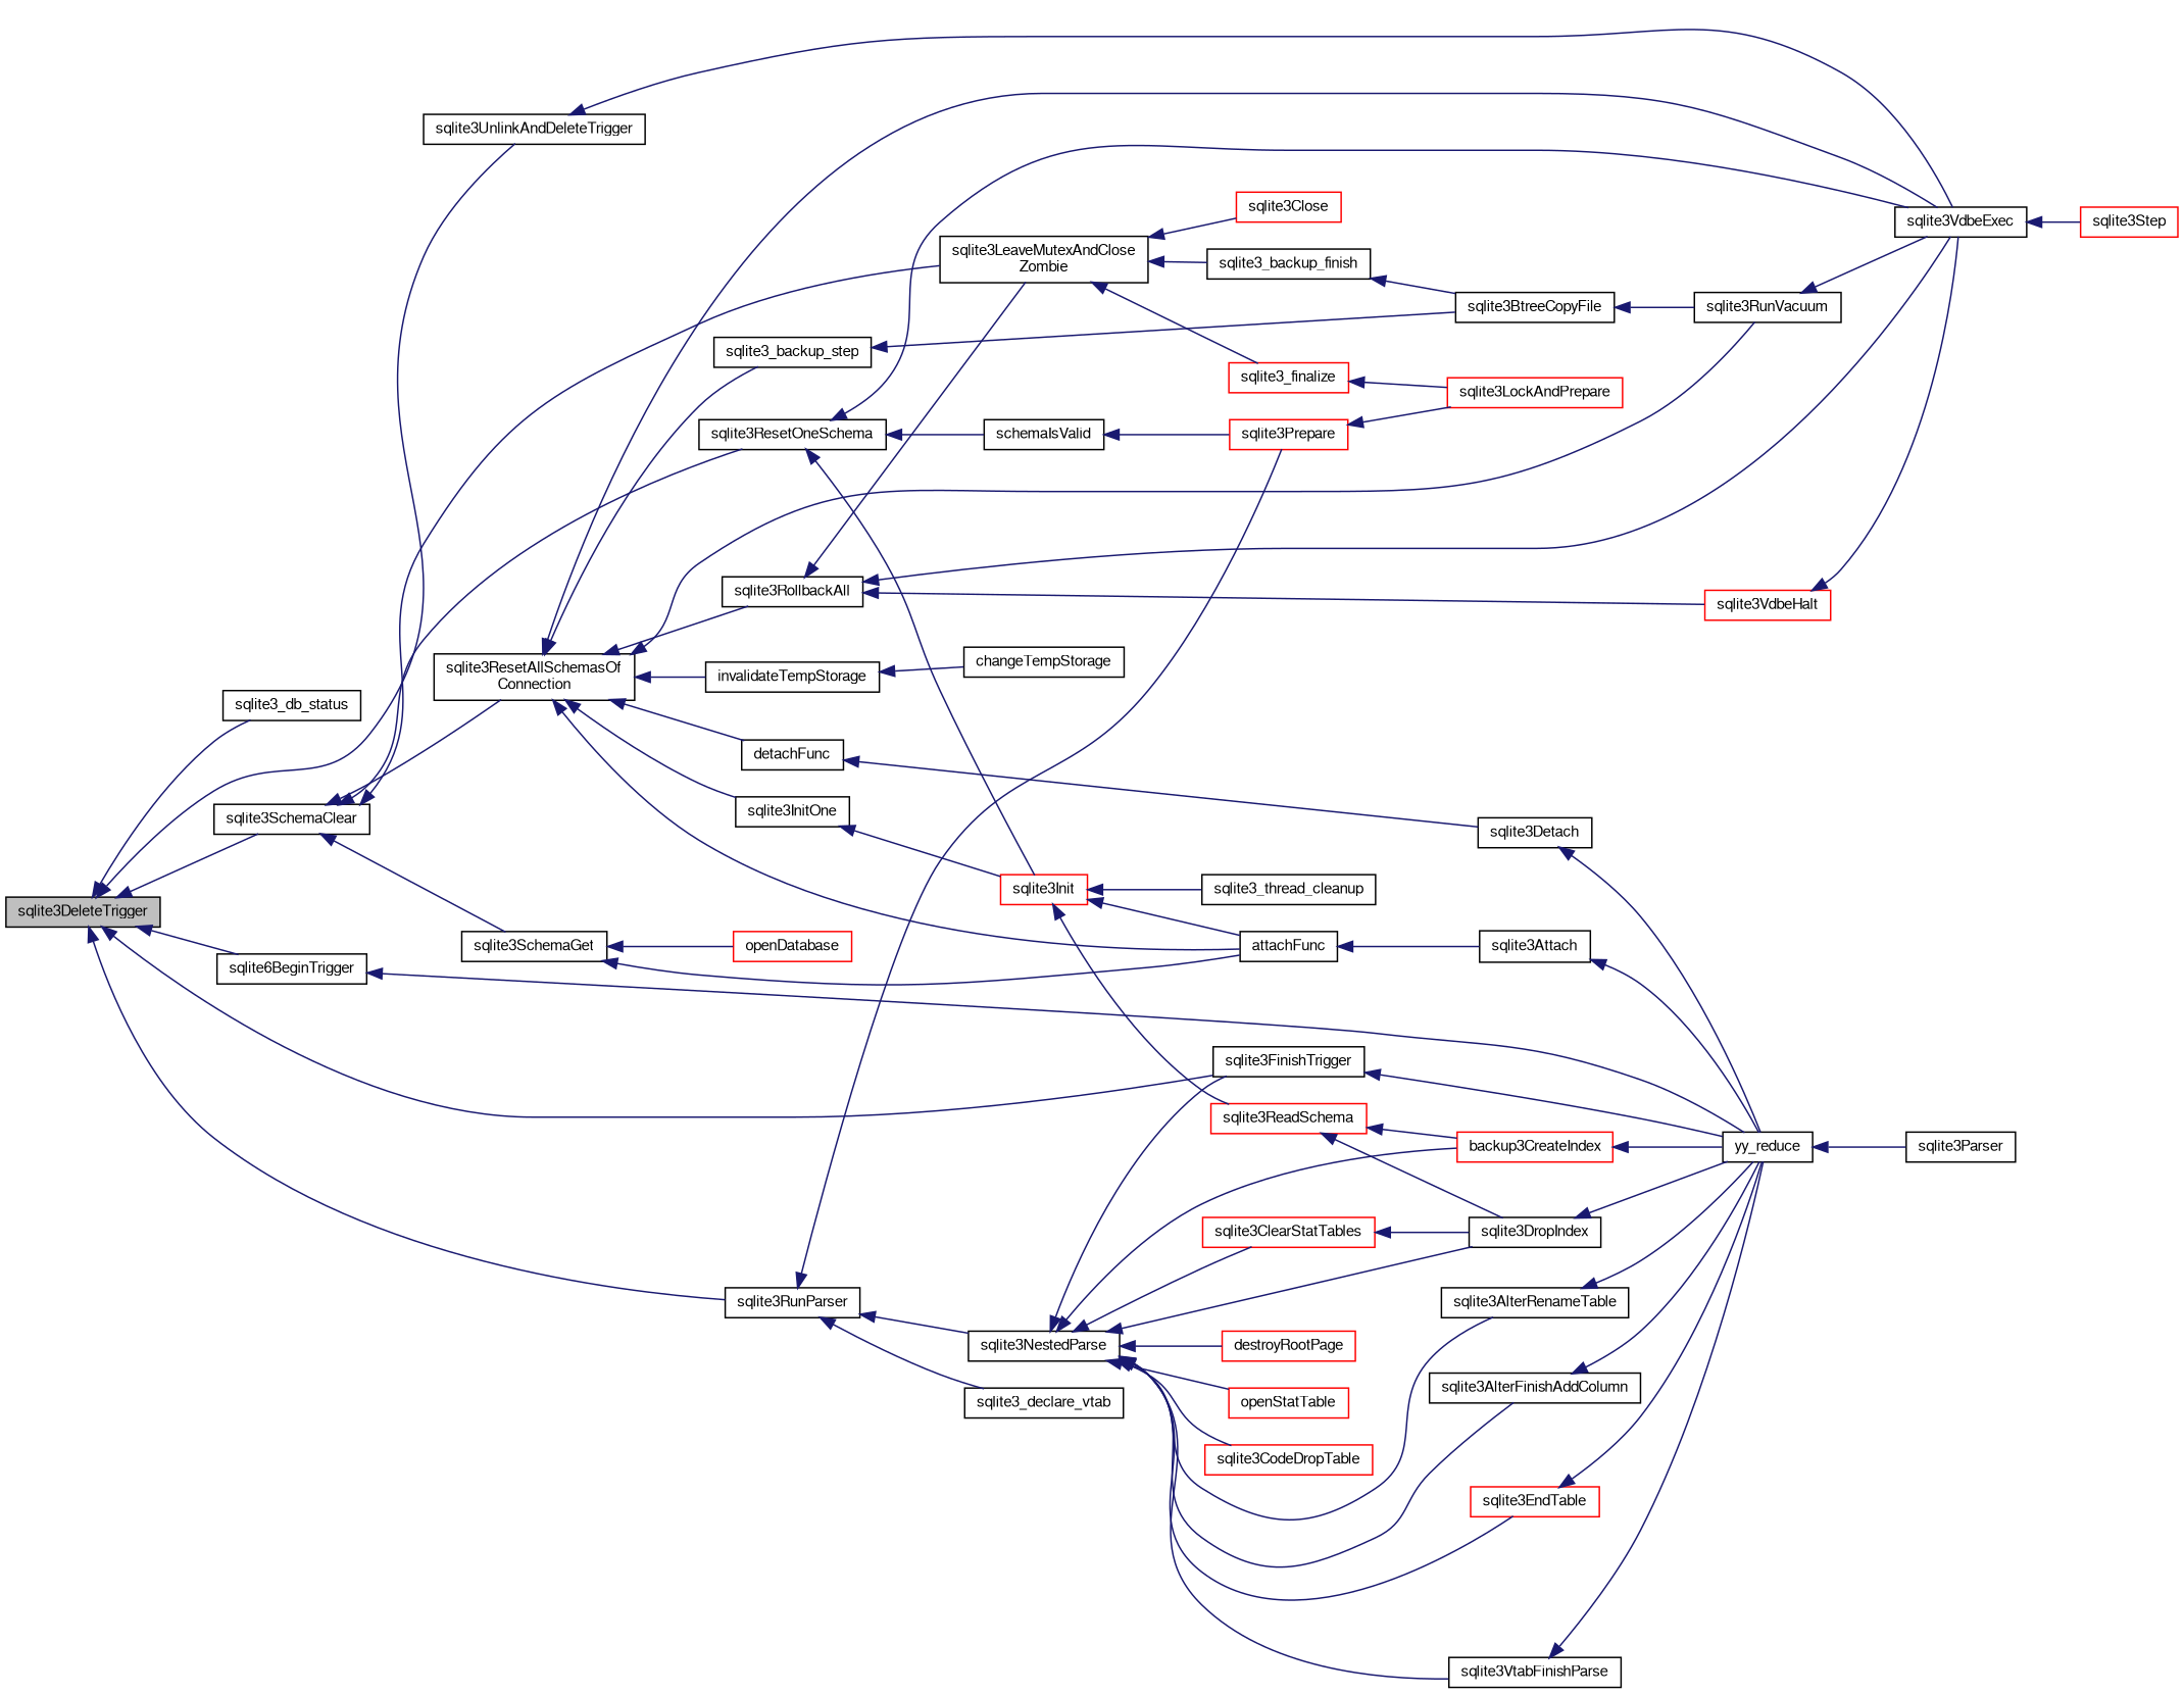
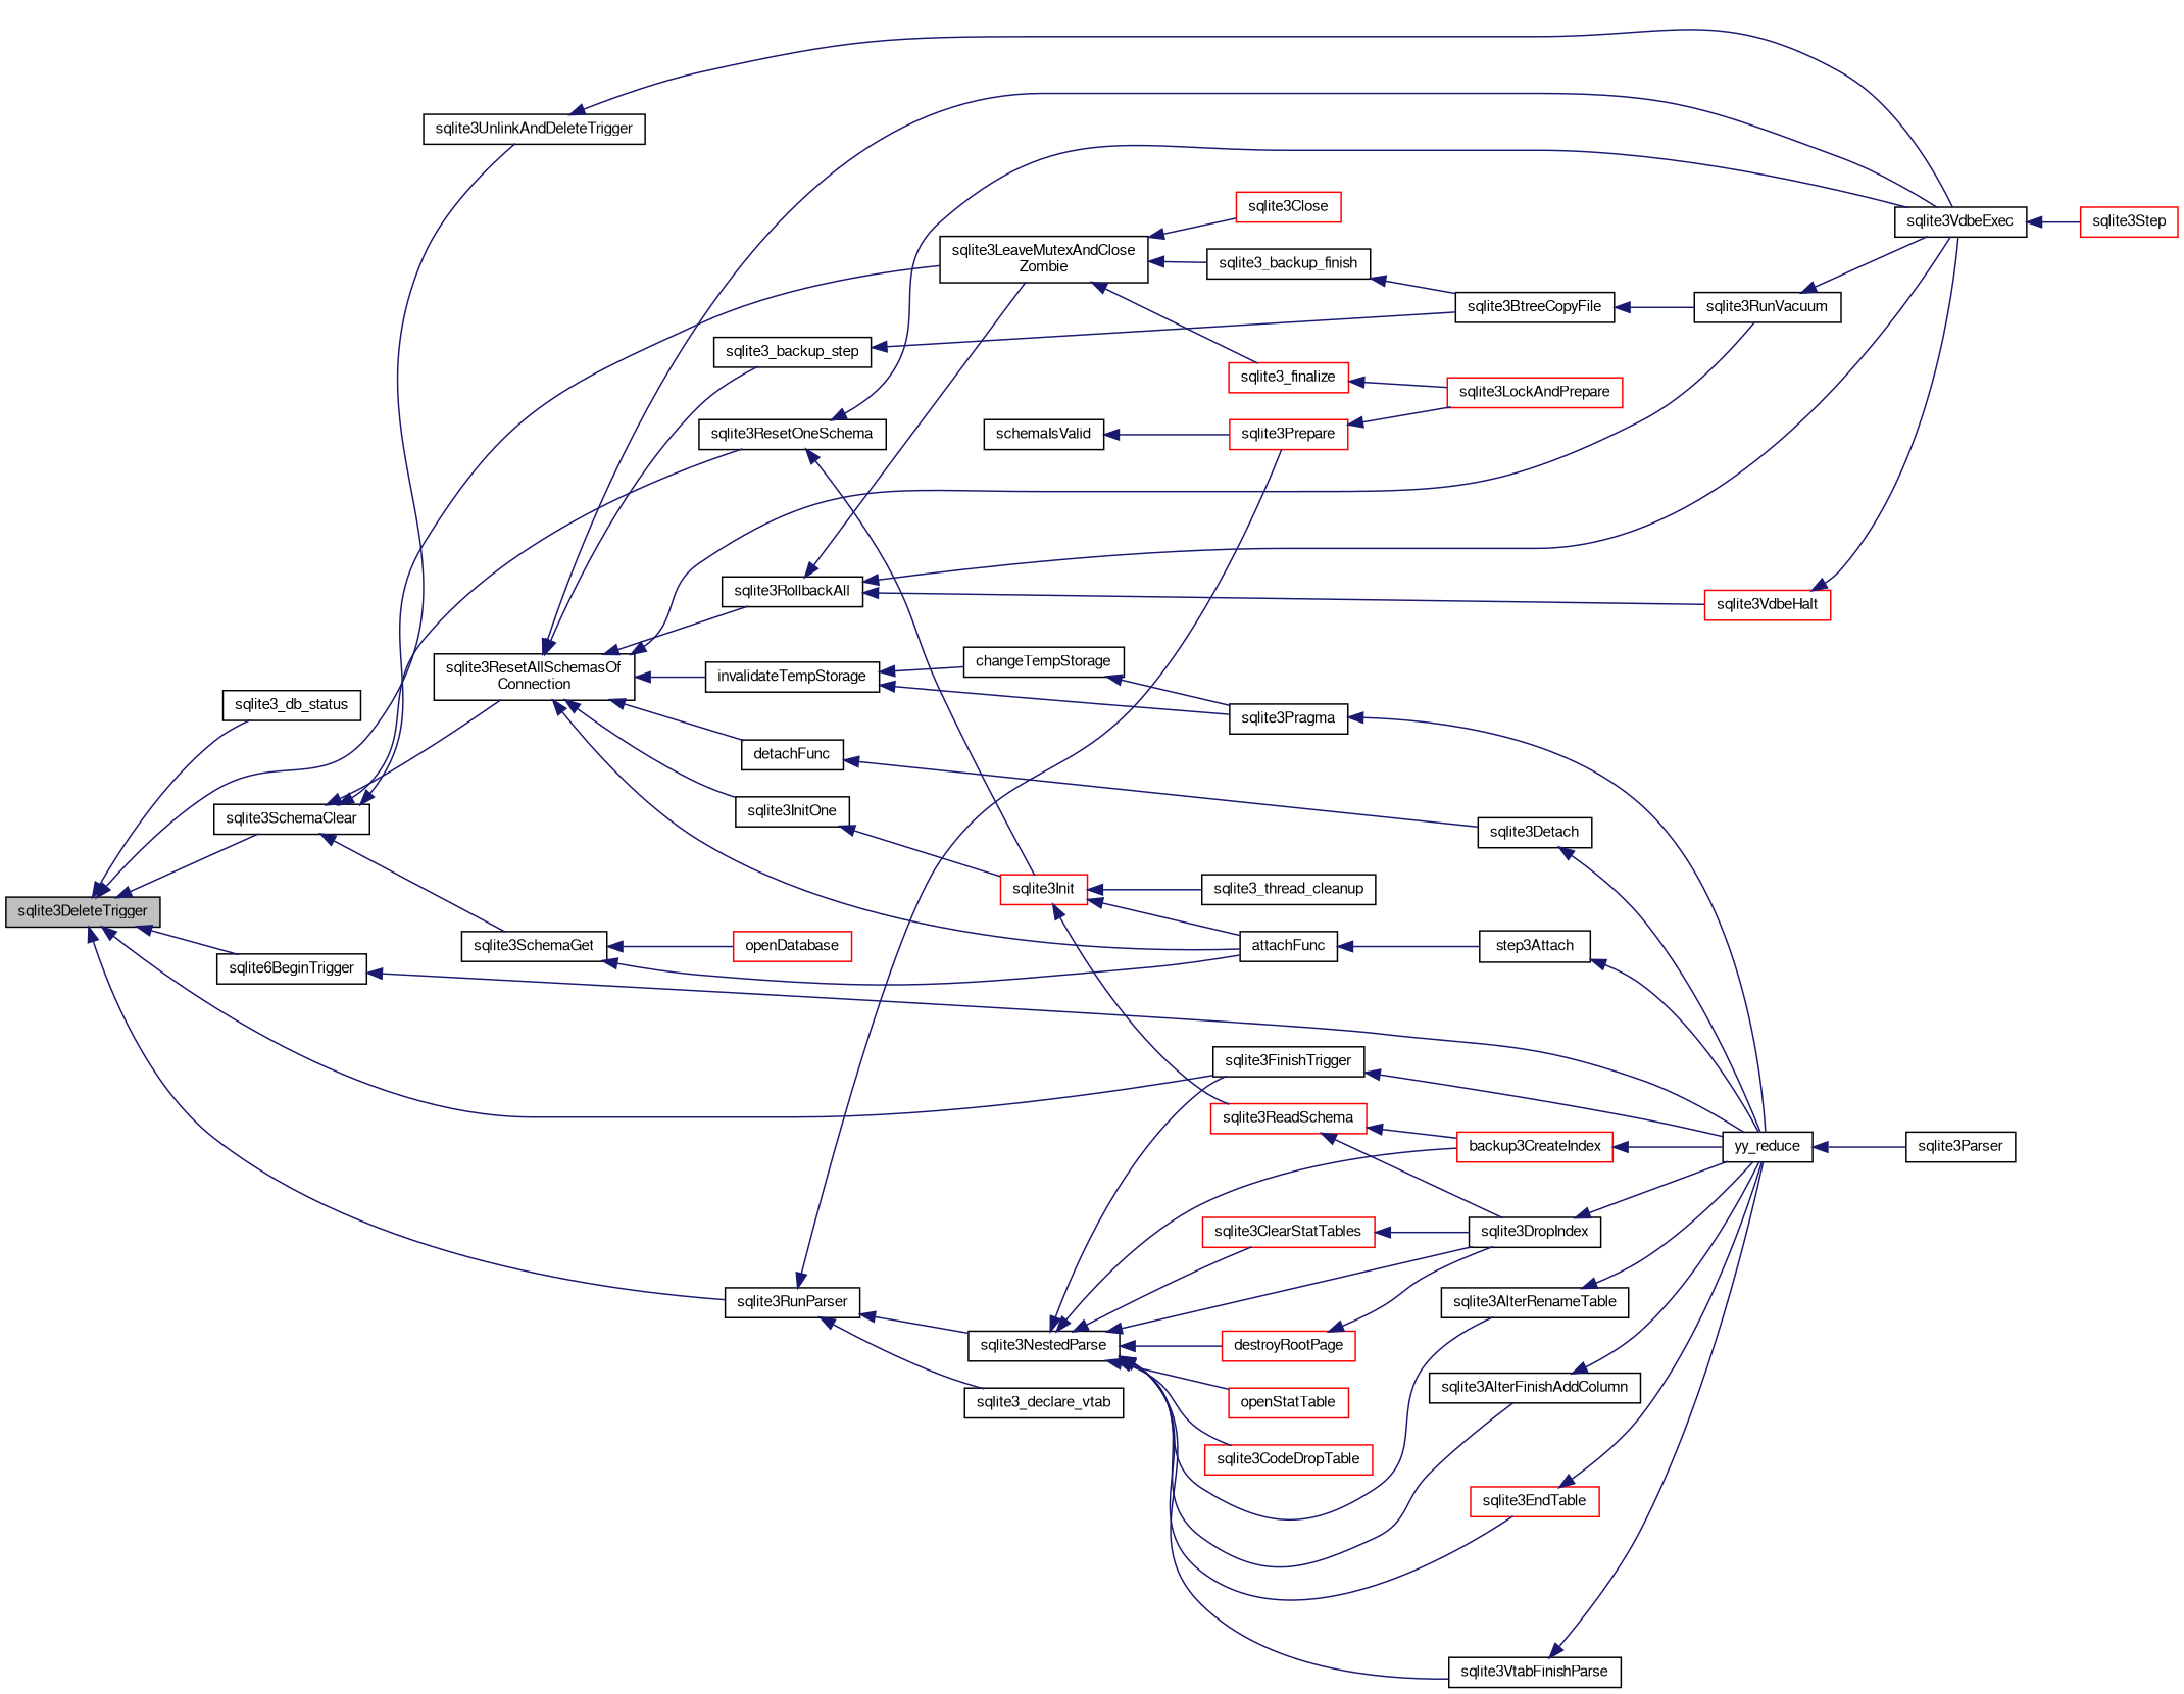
  digraph {
    rankdir=LR
    node [color=black fillcolor=white fontname=FreeSans fontsize=10 shape=record style=filled]
    edge [color=midnightblue dir=back fontname=FreeSans fontsize=10 labelfontname=FreeSans labelfontsize=10 style=solid]
    n1 [fillcolor=grey75 fontcolor=black height=0.2 label=sqlite3DeleteTrigger width=0.4]
    n2 [height=0.2 label=sqlite3_db_status width=0.4]
    n3 [height=0.2 label=sqlite3SchemaClear width=0.4]
    n4 [height=0.2 label=sqlite6BeginTrigger width=0.4]
    n5 [height=0.2 label=sqlite3FinishTrigger width=0.4]
    n6 [height=0.2 label=sqlite3UnlinkAndDeleteTrigger width=0.4]
    n7 [height=0.2 label=sqlite3RunParser width=0.4]
    n8 [height=0.2 label=sqlite3ResetOneSchema width=0.4]
    n9 [height=0.2 label="sqlite3ResetAllSchemasOf\lConnection" width=0.4]
    n10 [height=0.2 label="sqlite3LeaveMutexAndClose\lZombie" width=0.4]
    n11 [height=0.2 label=sqlite3SchemaGet width=0.4]
    n12 [height=0.2 label=yy_reduce width=0.4]
    n13 [height=0.2 label=sqlite3VdbeExec width=0.4]
    n14 [color=red height=0.2 label=sqlite3Prepare width=0.4]
    n15 [height=0.2 label=sqlite3NestedParse width=0.4]
    n16 [height=0.2 label=sqlite3_declare_vtab width=0.4]
    n17 [color=red height=0.2 label=sqlite3Init width=0.4]
    n18 [height=0.2 label=schemaIsValid width=0.4]
    n19 [height=0.2 label=attachFunc width=0.4]
    n20 [height=0.2 label=sqlite3_backup_step width=0.4]
    n21 [height=0.2 label=sqlite3RunVacuum width=0.4]
    n22 [height=0.2 label=detachFunc width=0.4]
    n23 [height=0.2 label=invalidateTempStorage width=0.4]
    n24 [height=0.2 label=sqlite3InitOne width=0.4]
    n25 [height=0.2 label=sqlite3RollbackAll width=0.4]
    n26 [height=0.2 label=sqlite3_backup_finish width=0.4]
    n27 [color=red height=0.2 label=sqlite3_finalize width=0.4]
    n28 [color=red height=0.2 label=sqlite3Close width=0.4]
    n29 [color=red height=0.2 label=openDatabase width=0.4]
    n30 [color=red height=0.2 label=sqlite3Step width=0.4]
    n31 [color=red height=0.2 label=sqlite3ReadSchema width=0.4]
    n32 [height=0.2 label=sqlite3_thread_cleanup width=0.4]
-   n33 [height=0.2 label=sqlite3Attach width=0.4]
+   n33 [height=0.2 label=step3Attach width=0.4]
    n34 [color=red height=0.2 label=backup3CreateIndex width=0.4]
    n35 [height=0.2 label=sqlite3DropIndex width=0.4]
    n36 [height=0.2 label=sqlite3Parser width=0.4]
+   n37 [height=0.2 label=sqlite3Pragma width=0.4]
    n38 [color=red height=0.2 label=sqlite3LockAndPrepare width=0.4]
    n39 [height=0.2 label=sqlite3BtreeCopyFile width=0.4]
    n40 [height=0.2 label=sqlite3Detach width=0.4]
    n41 [height=0.2 label=changeTempStorage width=0.4]
    n42 [color=red height=0.2 label=sqlite3VdbeHalt width=0.4]
    n43 [height=0.2 label=sqlite3AlterRenameTable width=0.4]
    n44 [height=0.2 label=sqlite3AlterFinishAddColumn width=0.4]
    n45 [color=red height=0.2 label=openStatTable width=0.4]
    n46 [color=red height=0.2 label=sqlite3EndTable width=0.4]
    n47 [color=red height=0.2 label=destroyRootPage width=0.4]
    n48 [color=red height=0.2 label=sqlite3ClearStatTables width=0.4]
    n49 [color=red height=0.2 label=sqlite3CodeDropTable width=0.4]
    n50 [height=0.2 label=sqlite3VtabFinishParse width=0.4]
    n1 -> n2
    n1 -> n3
    n1 -> n4
    n1 -> n5
    n1 -> n6
    n1 -> n7
    n3 -> n8
    n3 -> n9
    n3 -> n10
    n3 -> n11
    n4 -> n12
    n5 -> n12
    n6 -> n13
    n7 -> n14
    n7 -> n15
    n7 -> n16
    n8 -> n13
    n8 -> n17
-   n8 -> n18
    n9 -> n13
    n9 -> n19
    n9 -> n20
    n9 -> n21
    n9 -> n22
    n9 -> n23
    n9 -> n24
    n9 -> n25
    n10 -> n26
    n10 -> n27
    n10 -> n28
    n11 -> n19
    n11 -> n29
    n12 -> n36
    n13 -> n30
    n14 -> n38
    n15 -> n5
    n15 -> n34
    n15 -> n35
    n15 -> n43
    n15 -> n44
    n15 -> n45
    n15 -> n46
    n15 -> n47
    n15 -> n48
    n15 -> n49
    n15 -> n50
    n17 -> n19
    n17 -> n31
    n17 -> n32
    n18 -> n14
    n19 -> n33
    n20 -> n39
    n21 -> n13
    n22 -> n40
+   n23 -> n37
    n23 -> n41
    n24 -> n17
    n25 -> n10
    n25 -> n13
    n25 -> n42
    n26 -> n39
    n27 -> n38
    n31 -> n34
    n31 -> n35
    n33 -> n12
    n34 -> n12
    n35 -> n12
+   n37 -> n12
    n39 -> n21
    n40 -> n12
+   n41 -> n37
    n42 -> n13
    n43 -> n12
    n44 -> n12
    n46 -> n12
+   n47 -> n35
    n48 -> n35
    n50 -> n12
  }
